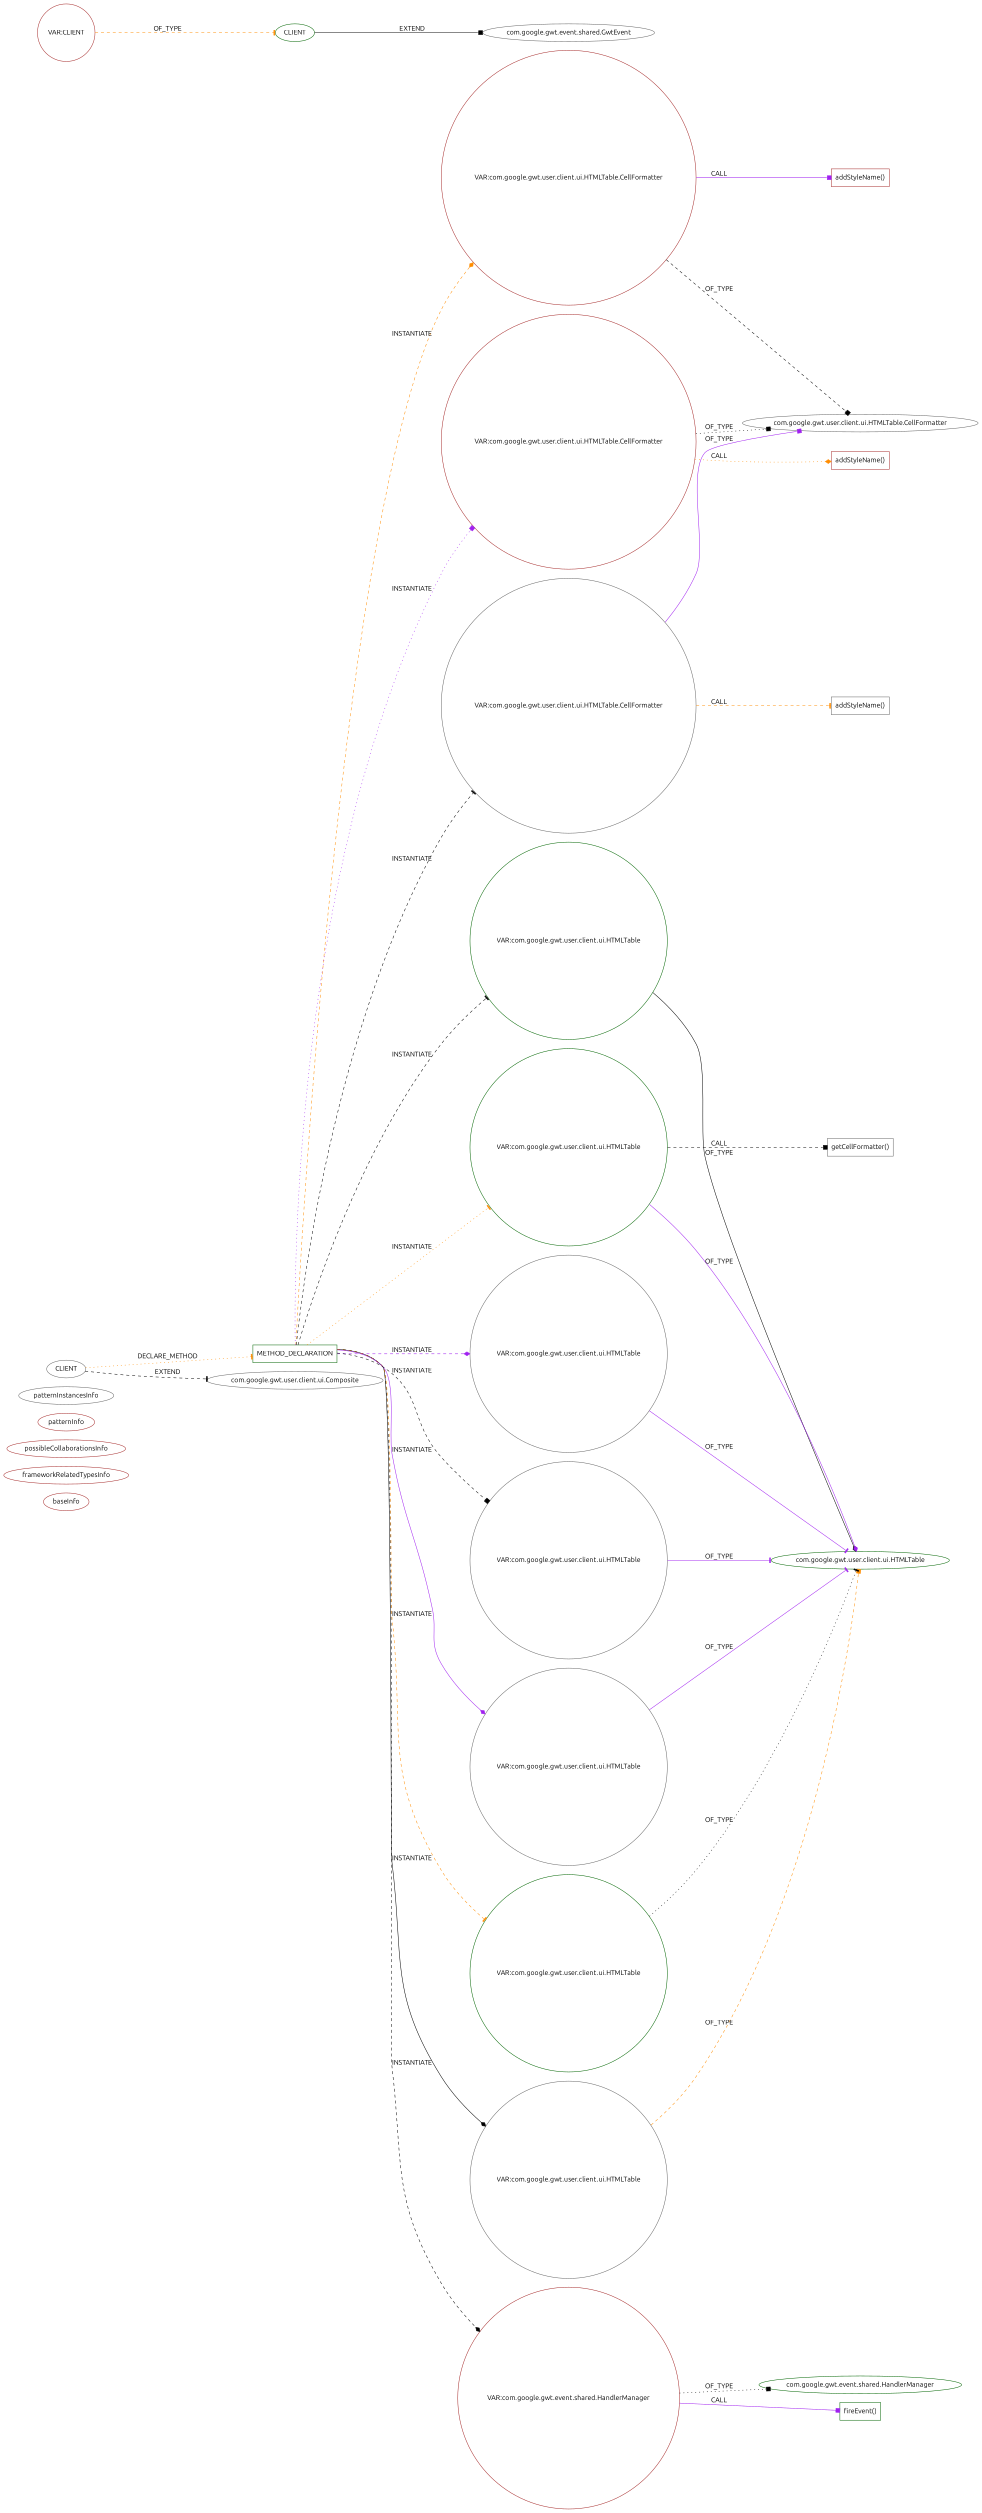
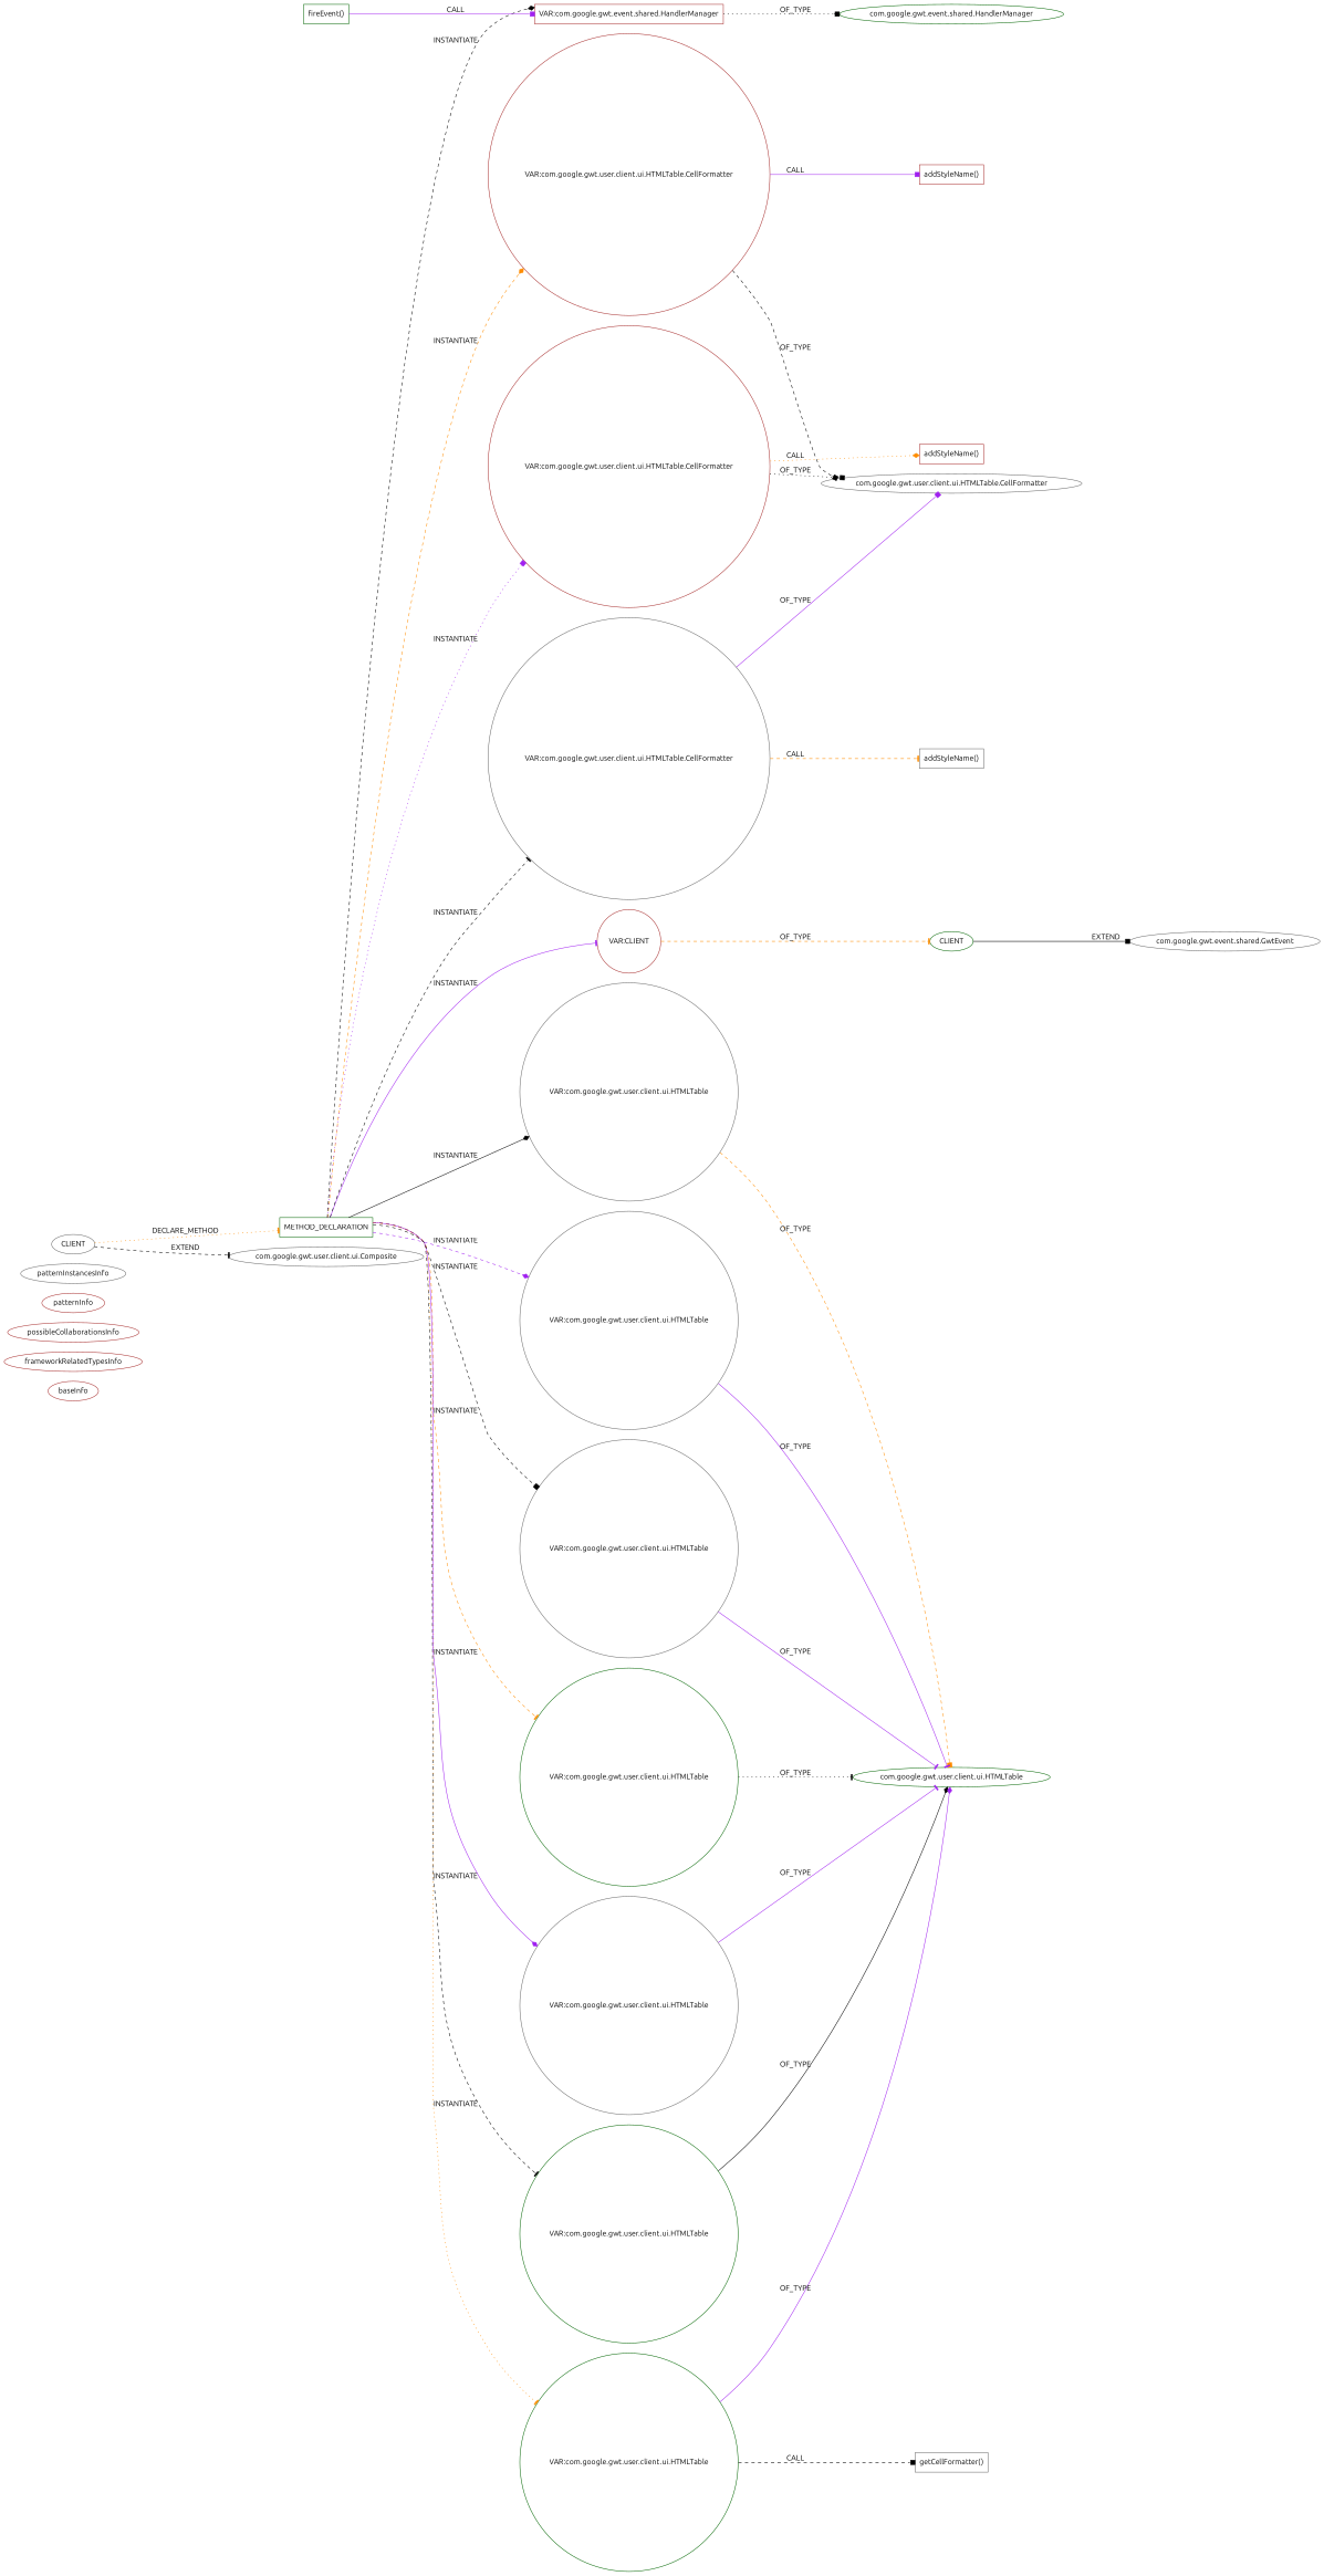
  digraph {
    fontname=Ubuntu
    rankdir=LR
    node [color=gray40 fontname=Ubuntu isFrameworkType=false vertexType=VARIABLE_EXPRESION]
    edge [arrowhead=tee color=black fontname=Ubuntu style=dashed]
    baseInfo [category=pattern color=brown graphId=861 isAnonymous=false possibleRelation=true isFrameworkType="" vertexType=""]
    frameworkRelatedTypesInfo [0="com.google.gwt.user.client.ui.Composite" color=brown isFrameworkType="" vertexType=""]
    possibleCollaborationsInfo [0="861~INSTANTIATION-CLIENT_METHOD_DECLARATION-~com.google.gwt.user.client.ui.Composite ~com.google.gwt.event.shared.GwtEvent ~false~false" color=brown isFrameworkType="" vertexType=""]
    patternInfo [color=brown frequency=2.0 patternRootClient=0 isFrameworkType="" vertexType=""]
    patternInstancesInfo [0="Tok-Ziraja222~/Tok-Ziraja222/Ziraja222-master/src/ziraja/client/widgets/AnswerGrid.java~AnswerGrid~430" 1="Tok-Ziraja222~/Tok-Ziraja222/Ziraja222-master/src/ziraja/client/widgets/ReducedQuestionGrid.java~ReducedQuestionGrid~428" isFrameworkType="" vertexType=""]
    n6 [label="com.google.gwt.user.client.ui.HTMLTable.CellFormatter" vertexType=FRAMEWORK_CLASS_TYPE]
    n7 [color=brown label="VAR:com.google.gwt.user.client.ui.HTMLTable.CellFormatter" shape=circle]
    n8 [color=brown label="addStyleName()" shape=box vertexType=INSIDE_CALL]
    n9 [color=brown label="VAR:com.google.gwt.user.client.ui.HTMLTable.CellFormatter" shape=circle]
    n10 [color=brown label="addStyleName()" shape=box vertexType=INSIDE_CALL]
    n11 [color=darkgreen label=METHOD_DECLARATION shape=box vertexType=CLIENT_METHOD_DECLARATION]
    n12 [label="VAR:com.google.gwt.user.client.ui.HTMLTable" shape=circle]
    n13 [color=brown label="VAR:CLIENT" shape=circle]
    n14 [label="VAR:com.google.gwt.user.client.ui.HTMLTable.CellFormatter" shape=circle]
-   n15 [color=brown label="VAR:com.google.gwt.event.shared.HandlerManager" shape=circle]
+   n15 [color=brown label="VAR:com.google.gwt.event.shared.HandlerManager" shape=box]
    n16 [color=darkgreen label="VAR:com.google.gwt.user.client.ui.HTMLTable" shape=circle]
    n17 [color=darkgreen label="VAR:com.google.gwt.user.client.ui.HTMLTable" shape=circle]
    n18 [label="VAR:com.google.gwt.user.client.ui.HTMLTable" shape=circle]
    n19 [color=darkgreen label="VAR:com.google.gwt.user.client.ui.HTMLTable" shape=circle]
    n20 [label="VAR:com.google.gwt.user.client.ui.HTMLTable" shape=circle]
    n21 [label="VAR:com.google.gwt.user.client.ui.HTMLTable" shape=circle]
    n22 [color=darkgreen label="com.google.gwt.user.client.ui.HTMLTable" vertexType=FRAMEWORK_CLASS_TYPE]
    n23 [color=darkgreen label=CLIENT vertexType=REFERENCE_CLIENT_CLASS_DECLARATION]
    n24 [label="addStyleName()" shape=box vertexType=INSIDE_CALL]
    n25 [color=darkgreen label="com.google.gwt.event.shared.HandlerManager" vertexType=FRAMEWORK_CLASS_TYPE]
    n26 [color=darkgreen label="fireEvent()" shape=box vertexType=INSIDE_CALL]
    n27 [label="getCellFormatter()" shape=box vertexType=INSIDE_CALL]
    n28 [label=CLIENT vertexType=ROOT_CLIENT_CLASS_DECLARATION]
    n29 [label="com.google.gwt.user.client.ui.Composite" vertexType=FRAMEWORK_CLASS_TYPE]
    n30 [label="com.google.gwt.event.shared.GwtEvent" vertexType=FRAMEWORK_CLASS_TYPE]
    n7 -> n6 [arrowhead=box label=OF_TYPE]
    n7 -> n8 [arrowhead=box color=purple label=CALL style=solid]
    n9 -> n6 [arrowhead=box label=OF_TYPE style=dotted]
    n9 -> n10 [arrowhead=diamond color=darkorange label=CALL style=dotted]
    n11 -> n7 [arrowhead=diamond color=darkorange label=INSTANTIATE]
    n11 -> n9 [arrowhead=box color=purple label=INSTANTIATE style=dotted]
    n11 -> n12 [arrowhead=diamond label=INSTANTIATE style=solid]
+   n11 -> n13 [color=purple label=INSTANTIATE style=solid]
    n11 -> n14 [label=INSTANTIATE]
    n11 -> n15 [arrowhead=diamond label=INSTANTIATE]
    n11 -> n16 [label=INSTANTIATE]
    n11 -> n17 [color=darkorange label=INSTANTIATE style=dotted]
    n11 -> n18 [arrowhead=diamond color=purple label=INSTANTIATE]
    n11 -> n19 [color=darkorange label=INSTANTIATE]
    n11 -> n20 [arrowhead=diamond color=purple label=INSTANTIATE style=solid]
    n11 -> n21 [arrowhead=box label=INSTANTIATE]
    n12 -> n22 [arrowhead=box color=darkorange label=OF_TYPE]
    n13 -> n23 [color=darkorange label=OF_TYPE]
    n14 -> n6 [arrowhead=box color=purple label=OF_TYPE style=solid]
    n14 -> n24 [color=darkorange label=CALL]
    n15 -> n25 [arrowhead=box label=OF_TYPE style=dotted]
-   n15 -> n26 [arrowhead=box color=purple label=CALL style=solid]
+   n26 -> n15 [arrowhead=box color=purple label=CALL style=solid]
    n16 -> n22 [arrowhead=diamond label=OF_TYPE style=solid]
    n17 -> n22 [arrowhead=diamond color=purple label=OF_TYPE style=solid]
    n17 -> n27 [arrowhead=box label=CALL]
    n18 -> n22 [color=purple label=OF_TYPE style=solid]
    n19 -> n22 [label=OF_TYPE style=dotted]
    n20 -> n22 [color=purple label=OF_TYPE style=solid]
    n21 -> n22 [color=purple label=OF_TYPE style=solid]
    n23 -> n30 [arrowhead=box label=EXTEND style=solid]
    n28 -> n11 [color=darkorange label=DECLARE_METHOD style=dotted]
    n28 -> n29 [label=EXTEND]
  }
